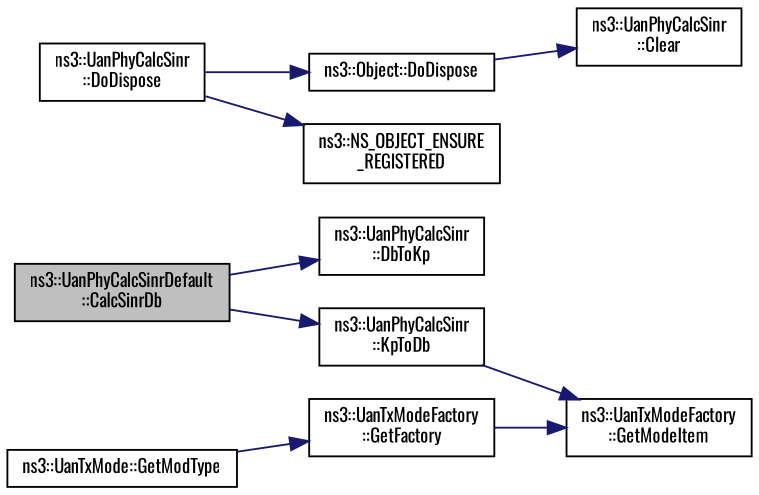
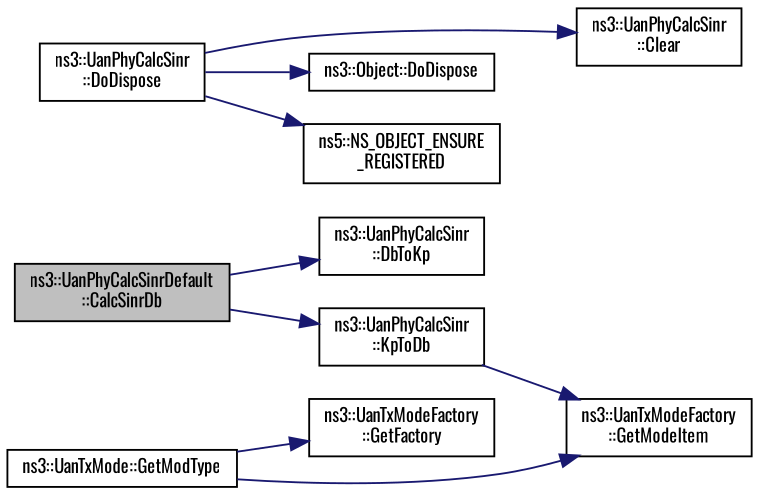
  digraph {
    fontname=Oswald
    rankdir=LR
    node [color=black fillcolor=white fontname=Oswald fontsize=10 shape=record style=filled]
    edge [color=midnightblue fontname=Oswald fontsize=10 labelfontname=Helvetica labelfontsize=10 style=solid]
    n1 [fillcolor=grey75 fontcolor=black height=0.2 label="ns3::UanPhyCalcSinrDefault\l::CalcSinrDb" width=0.4]
    n2 [height=0.2 label="ns3::UanPhyCalcSinr\l::DbToKp" width=0.4]
    n3 [height=0.2 label="ns3::UanPhyCalcSinr\l::KpToDb" width=0.4]
    n4 [height=0.2 label="ns3::UanTxMode::GetModType" width=0.4]
    n5 [height=0.2 label="ns3::UanTxModeFactory\l::GetFactory" width=0.4]
    n6 [height=0.2 label="ns3::UanTxModeFactory\l::GetModeItem" width=0.4]
    n7 [height=0.2 label="ns3::UanPhyCalcSinr\l::DoDispose" width=0.4]
    n8 [height=0.2 label="ns3::UanPhyCalcSinr\l::Clear" width=0.4]
    n9 [height=0.2 label="ns3::Object::DoDispose" width=0.4]
-   n10 [height=0.2 label="ns3::NS_OBJECT_ENSURE\l_REGISTERED" width=0.4]
+   n10 [height=0.2 label="ns5::NS_OBJECT_ENSURE\l_REGISTERED" width=0.4]
    n1 -> n2
    n1 -> n3
    n3 -> n6
    n4 -> n5
-   n5 -> n6
-   n9 -> n8
+   n4 -> n6
+   n7 -> n8
    n7 -> n9
    n7 -> n10
  }
